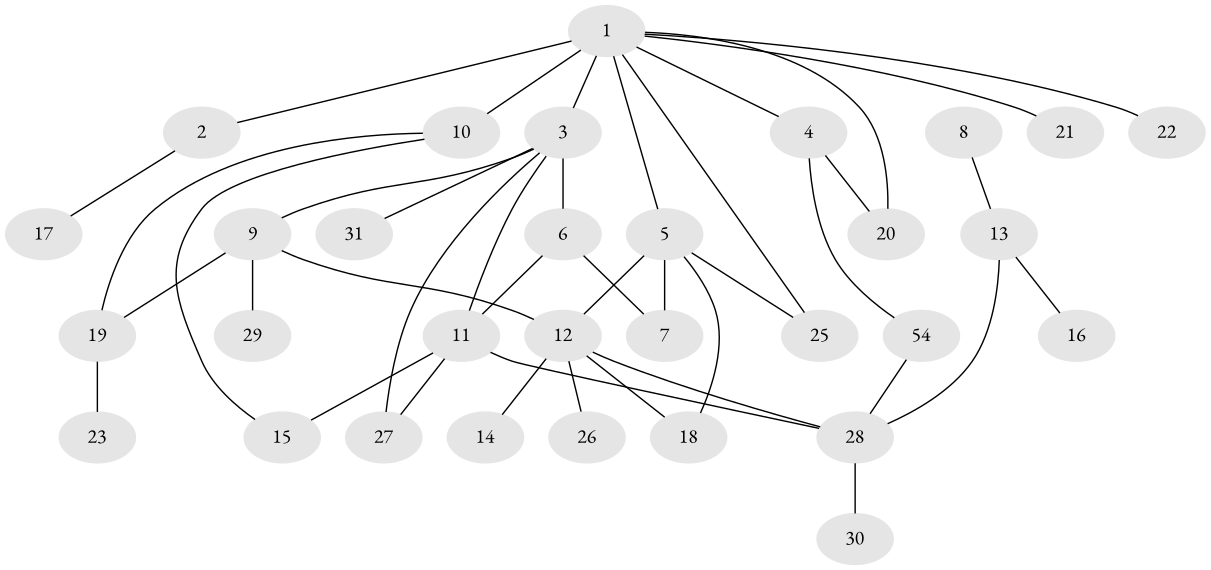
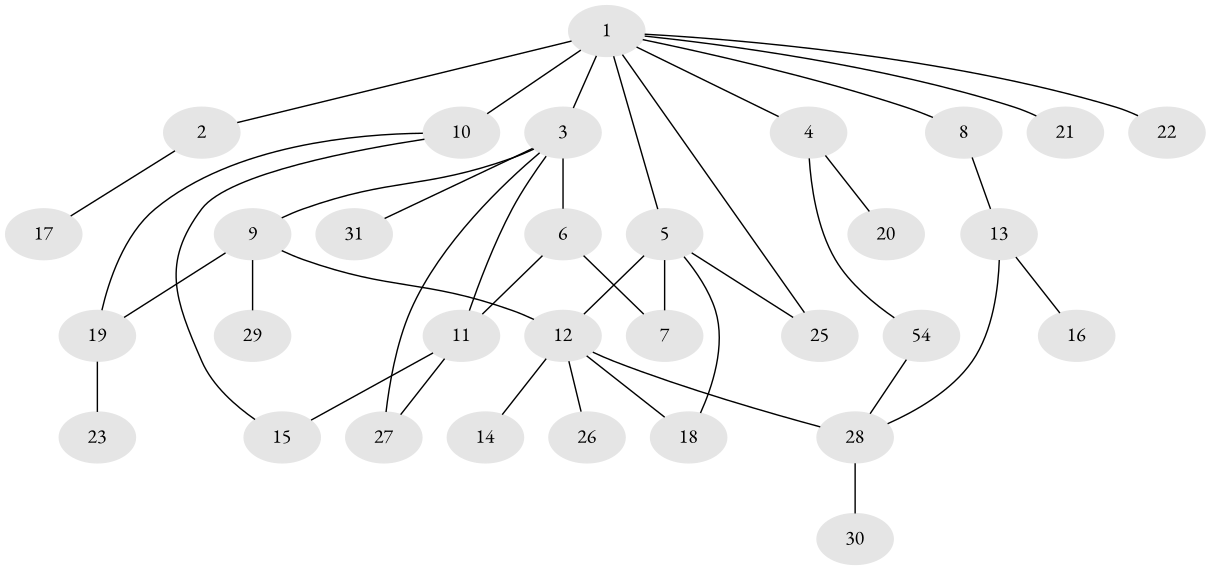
  graph {
    fontname="EB Garamond"
    node [color=gray90 fontname="EB Garamond" style=filled]
    edge [fontname="EB Garamond" weight=1.0]
    1
    2
    3
    4
    5
    8
    10
    21
    22
    25
    17
    6
    9
    11
    27
    31
    20
    n18 [label=54]
    7
    12
    18
    13
    15
    19
    29
    28
    26
    14
    16
    23
    30
    1 -- 2
    1 -- 3
    1 -- 4
    1 -- 5
-   1 -- 20
+   1 -- 8
    1 -- 10 [weight=5.0]
    1 -- 21
    1 -- 22
    1 -- 25
    2 -- 17
    3 -- 6
    3 -- 9
    3 -- 11
    3 -- 27
    3 -- 31
    4 -- 20
    4 -- n18
    5 -- 25
    5 -- 7
    5 -- 12
    5 -- 18
    8 -- 13
    10 -- 15
    10 -- 19
    6 -- 11 [weight=2.0]
    6 -- 7
    9 -- 12
    9 -- 19
    9 -- 29
    11 -- 27
    11 -- 15 [weight=3.0]
-   11 -- 28
    n18 -- 28
    12 -- 18 [weight=4.0]
    12 -- 28
    12 -- 26
    12 -- 14
    13 -- 28
    13 -- 16
    19 -- 23
    28 -- 30
  }
